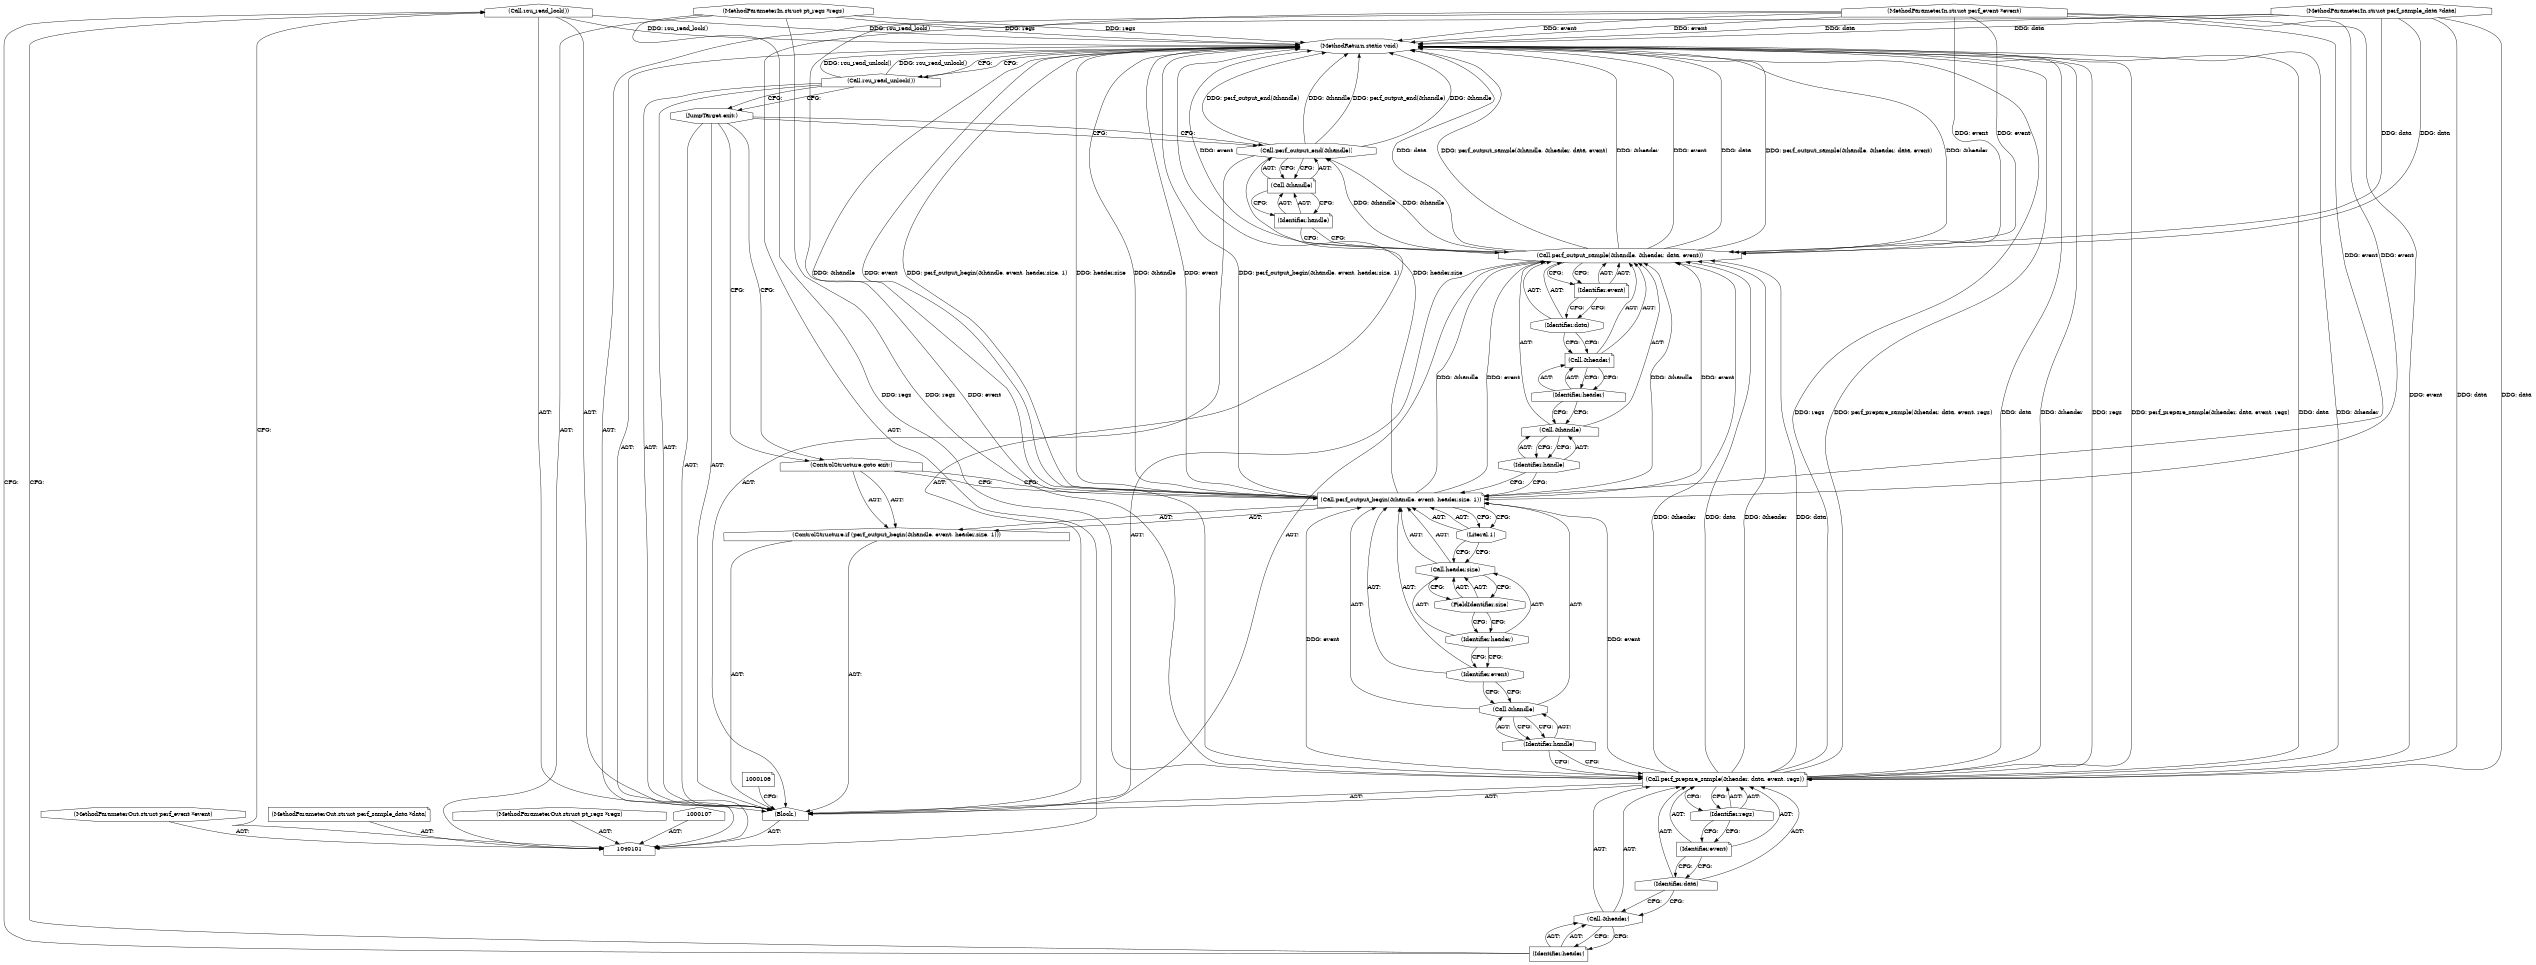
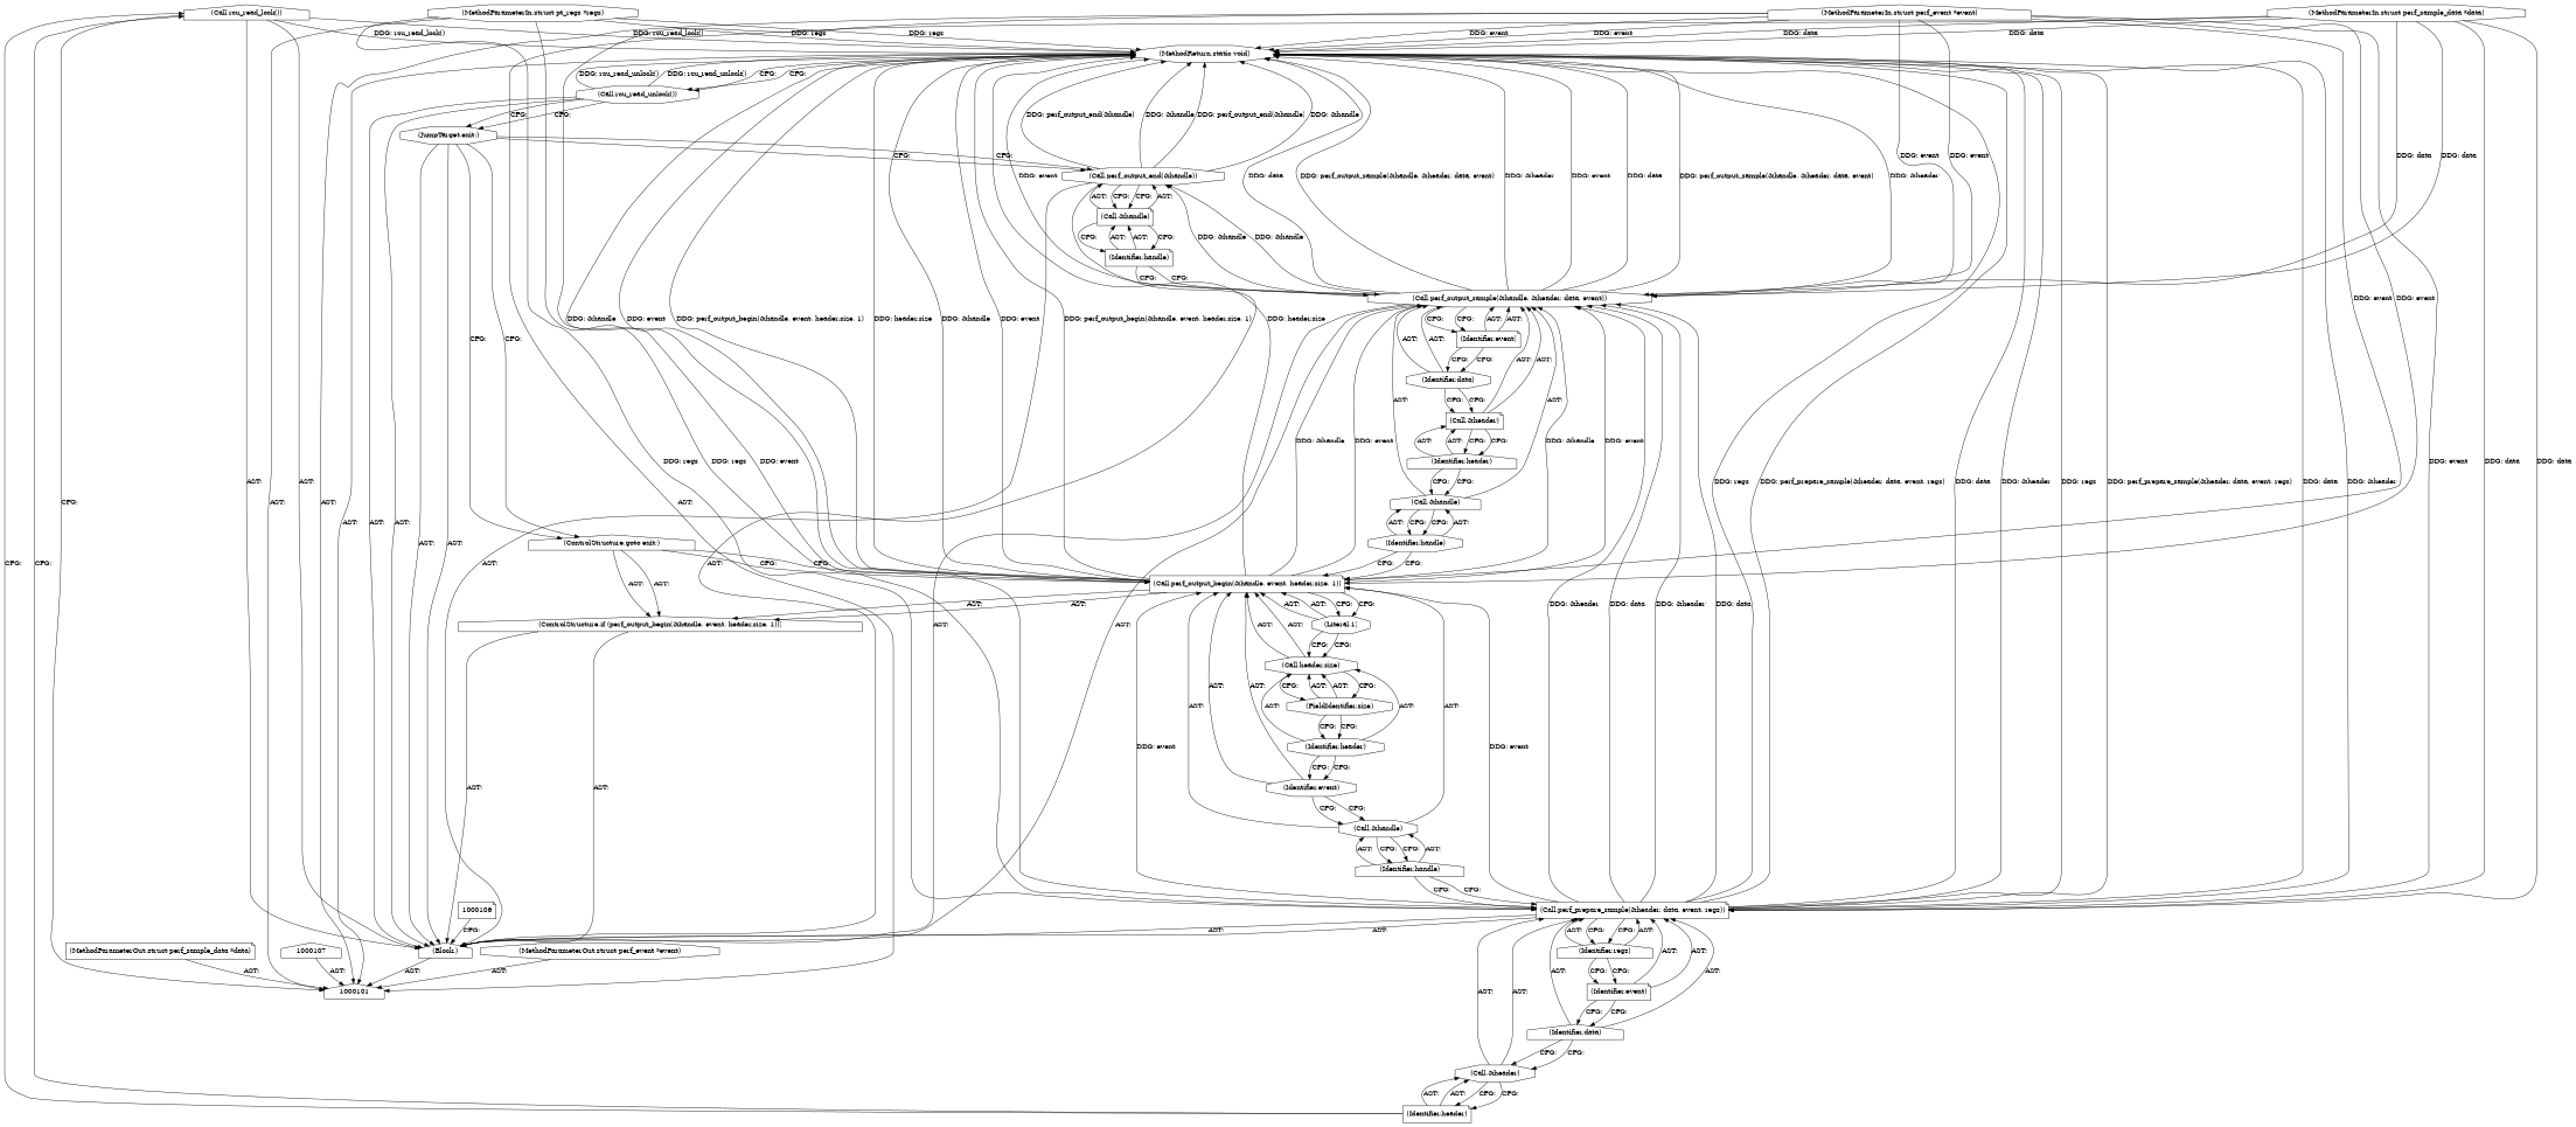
  digraph {
    node [shape=octagon]
    n1 [label="(Call,rcu_read_lock())" shape=house]
    n2 [label="(MethodReturn,static void)"]
    n3 [label="(Block,)" shape=house]
-   1000101 [shape=house label=1040101]
-   n5 [label="(Call,rcu_read_unlock())" shape=house]
+   1000101 [shape=house]
+   n5 [label="(Call,rcu_read_unlock())"]
    n6 [label="(Call,perf_prepare_sample(&header, data, event, regs))" shape=note]
    n7 [label="(Identifier,regs)" shape=house]
    n8 [label="(Call,perf_output_begin(&handle, event, header.size, 1))" shape=note]
    n9 [label="(Call,perf_output_sample(&handle, &header, data, event))"]
    n10 [label="(Identifier,event)" shape=note]
    n11 [label="(ControlStructure,if (perf_output_begin(&handle, event, header.size, 1)))" shape=house]
    n12 [label="(Literal,1)"]
    n13 [label="(Identifier,event)" shape=note]
    n14 [label="(Call,perf_output_end(&handle))"]
    n15 [label="(Call,&header)"]
    n16 [label="(Identifier,header)" shape=note]
    n17 [label="(Identifier,data)" shape=house]
    n18 [label="(Call,&handle)"]
    n19 [label="(Identifier,handle)" shape=house]
    n20 [label="(Identifier,event)"]
    n21 [label="(Call,header.size)"]
    n22 [label="(FieldIdentifier,size)"]
    n23 [label="(Identifier,header)"]
    n24 [label="(ControlStructure,goto exit;)" shape=house]
    n25 [label="(Identifier,data)"]
    n26 [label="(Call,&handle)" shape=note]
    n27 [label="(Call,&handle)" shape=house]
    n28 [label="(Identifier,handle)"]
    n29 [label="(Call,&header)" shape=note]
    n30 [label="(Identifier,header)" shape=house]
    n31 [label="(Identifier,handle)" shape=note]
    n32 [label="(JumpTarget,exit:)"]
    n33 [label="(MethodParameterIn,struct perf_event *event)" shape=house]
    n34 [label="(MethodParameterOut,struct perf_event *event)"]
    n35 [label="(MethodParameterIn,struct perf_sample_data *data)"]
    n36 [label="(MethodParameterOut,struct perf_sample_data *data)" shape=note]
    n37 [label="(MethodParameterIn,struct pt_regs *regs)"]
-   n38 [label="(MethodParameterOut,struct pt_regs *regs)" shape=house]
    1000106 [shape=note]
    1000107 [shape=house]
    n1 -> n2 [label="DDG: rcu_read_lock()"]
    n1 -> n2 [label="DDG: rcu_read_lock()"]
    n1 -> n3 [label="AST: "]
    n1 -> n3 [label="AST: "]
    n1 -> 1000101 [label="CFG: "]
    n2 -> 1000101 [label="AST: "]
    n2 -> n5 [label="CFG: "]
    n2 -> n5 [label="CFG: "]
    n3 -> 1000101 [label="AST: "]
    n5 -> n2 [label="DDG: rcu_read_unlock()"]
    n5 -> n2 [label="DDG: rcu_read_unlock()"]
    n5 -> n3 [label="AST: "]
    n5 -> n3 [label="AST: "]
    n5 -> n32 [label="CFG: "]
    n5 -> n32 [label="CFG: "]
    n6 -> n2 [label="DDG: regs"]
    n6 -> n2 [label="DDG: perf_prepare_sample(&header, data, event, regs)"]
    n6 -> n2 [label="DDG: data"]
    n6 -> n2 [label="DDG: &header"]
    n6 -> n2 [label="DDG: regs"]
    n6 -> n2 [label="DDG: perf_prepare_sample(&header, data, event, regs)"]
    n6 -> n2 [label="DDG: data"]
    n6 -> n2 [label="DDG: &header"]
    n6 -> n3 [label="AST: "]
    n6 -> n3 [label="AST: "]
    n6 -> n7 [label="CFG: "]
    n6 -> n7 [label="CFG: "]
    n6 -> n8 [label="DDG: event"]
    n6 -> n8 [label="DDG: event"]
    n6 -> n9 [label="DDG: &header"]
    n6 -> n9 [label="DDG: data"]
    n6 -> n9 [label="DDG: &header"]
    n6 -> n9 [label="DDG: data"]
    n7 -> n6 [label="AST: "]
    n7 -> n6 [label="AST: "]
    n7 -> n10 [label="CFG: "]
    n7 -> n10 [label="CFG: "]
    n8 -> n2 [label="DDG: &handle"]
    n8 -> n2 [label="DDG: event"]
    n8 -> n2 [label="DDG: perf_output_begin(&handle, event, header.size, 1)"]
    n8 -> n2 [label="DDG: header.size"]
    n8 -> n2 [label="DDG: &handle"]
    n8 -> n2 [label="DDG: event"]
    n8 -> n2 [label="DDG: perf_output_begin(&handle, event, header.size, 1)"]
    n8 -> n2 [label="DDG: header.size"]
    n8 -> n9 [label="DDG: &handle"]
    n8 -> n9 [label="DDG: event"]
    n8 -> n9 [label="DDG: &handle"]
    n8 -> n9 [label="DDG: event"]
    n8 -> n11 [label="AST: "]
    n8 -> n11 [label="AST: "]
    n8 -> n12 [label="CFG: "]
    n8 -> n12 [label="CFG: "]
    n9 -> n2 [label="DDG: data"]
    n9 -> n2 [label="DDG: perf_output_sample(&handle, &header, data, event)"]
    n9 -> n2 [label="DDG: &header"]
    n9 -> n2 [label="DDG: event"]
    n9 -> n2 [label="DDG: data"]
    n9 -> n2 [label="DDG: perf_output_sample(&handle, &header, data, event)"]
    n9 -> n2 [label="DDG: &header"]
    n9 -> n2 [label="DDG: event"]
    n9 -> n3 [label="AST: "]
    n9 -> n3 [label="AST: "]
    n9 -> n13 [label="CFG: "]
    n9 -> n13 [label="CFG: "]
    n9 -> n14 [label="DDG: &handle"]
    n9 -> n14 [label="DDG: &handle"]
    n10 -> n6 [label="AST: "]
    n10 -> n6 [label="AST: "]
    n10 -> n17 [label="CFG: "]
    n10 -> n17 [label="CFG: "]
    n11 -> n3 [label="AST: "]
    n11 -> n3 [label="AST: "]
    n12 -> n8 [label="AST: "]
    n12 -> n8 [label="AST: "]
    n12 -> n21 [label="CFG: "]
    n12 -> n21 [label="CFG: "]
    n13 -> n9 [label="AST: "]
    n13 -> n9 [label="AST: "]
    n13 -> n25 [label="CFG: "]
    n13 -> n25 [label="CFG: "]
    n14 -> n2 [label="DDG: perf_output_end(&handle)"]
    n14 -> n2 [label="DDG: &handle"]
    n14 -> n2 [label="DDG: perf_output_end(&handle)"]
    n14 -> n2 [label="DDG: &handle"]
    n14 -> n3 [label="AST: "]
    n14 -> n3 [label="AST: "]
    n14 -> n26 [label="CFG: "]
    n14 -> n26 [label="CFG: "]
    n15 -> n6 [label="AST: "]
    n15 -> n6 [label="AST: "]
    n15 -> n16 [label="CFG: "]
    n15 -> n16 [label="CFG: "]
    n16 -> n1 [label="CFG: "]
    n16 -> n1 [label="CFG: "]
    n16 -> n15 [label="AST: "]
    n16 -> n15 [label="AST: "]
    n17 -> n6 [label="AST: "]
    n17 -> n6 [label="AST: "]
    n17 -> n15 [label="CFG: "]
    n17 -> n15 [label="CFG: "]
    n18 -> n8 [label="AST: "]
    n18 -> n8 [label="AST: "]
    n18 -> n19 [label="CFG: "]
    n18 -> n19 [label="CFG: "]
    n19 -> n6 [label="CFG: "]
    n19 -> n6 [label="CFG: "]
    n19 -> n18 [label="AST: "]
    n19 -> n18 [label="AST: "]
    n20 -> n8 [label="AST: "]
    n20 -> n8 [label="AST: "]
    n20 -> n18 [label="CFG: "]
    n20 -> n18 [label="CFG: "]
    n21 -> n8 [label="AST: "]
    n21 -> n8 [label="AST: "]
    n21 -> n22 [label="CFG: "]
    n21 -> n22 [label="CFG: "]
    n22 -> n21 [label="AST: "]
    n22 -> n21 [label="AST: "]
    n22 -> n23 [label="CFG: "]
    n22 -> n23 [label="CFG: "]
    n23 -> n20 [label="CFG: "]
    n23 -> n20 [label="CFG: "]
    n23 -> n21 [label="AST: "]
    n23 -> n21 [label="AST: "]
    n24 -> n8 [label="CFG: "]
    n24 -> n8 [label="CFG: "]
    n24 -> n11 [label="AST: "]
    n24 -> n11 [label="AST: "]
    n25 -> n9 [label="AST: "]
    n25 -> n9 [label="AST: "]
    n25 -> n29 [label="CFG: "]
    n25 -> n29 [label="CFG: "]
    n26 -> n14 [label="AST: "]
    n26 -> n14 [label="AST: "]
    n26 -> n31 [label="CFG: "]
    n26 -> n31 [label="CFG: "]
    n27 -> n9 [label="AST: "]
    n27 -> n9 [label="AST: "]
    n27 -> n28 [label="CFG: "]
    n27 -> n28 [label="CFG: "]
    n28 -> n8 [label="CFG: "]
    n28 -> n8 [label="CFG: "]
    n28 -> n27 [label="AST: "]
    n28 -> n27 [label="AST: "]
    n29 -> n9 [label="AST: "]
    n29 -> n9 [label="AST: "]
    n29 -> n30 [label="CFG: "]
    n29 -> n30 [label="CFG: "]
    n30 -> n27 [label="CFG: "]
    n30 -> n27 [label="CFG: "]
    n30 -> n29 [label="AST: "]
    n30 -> n29 [label="AST: "]
    n31 -> n9 [label="CFG: "]
    n31 -> n9 [label="CFG: "]
    n31 -> n26 [label="AST: "]
    n31 -> n26 [label="AST: "]
    n32 -> n3 [label="AST: "]
    n32 -> n3 [label="AST: "]
    n32 -> n14 [label="CFG: "]
    n32 -> n14 [label="CFG: "]
    n32 -> n24 [label="CFG: "]
    n32 -> n24 [label="CFG: "]
    n33 -> n2 [label="DDG: event"]
    n33 -> n2 [label="DDG: event"]
    n33 -> 1000101 [label="AST: "]
    n33 -> n6 [label="DDG: event"]
    n33 -> n6 [label="DDG: event"]
    n33 -> n8 [label="DDG: event"]
    n33 -> n8 [label="DDG: event"]
    n33 -> n9 [label="DDG: event"]
    n33 -> n9 [label="DDG: event"]
    n34 -> 1000101 [label="AST: "]
    n35 -> n2 [label="DDG: data"]
    n35 -> n2 [label="DDG: data"]
    n35 -> 1000101 [label="AST: "]
    n35 -> n6 [label="DDG: data"]
    n35 -> n6 [label="DDG: data"]
    n35 -> n9 [label="DDG: data"]
    n35 -> n9 [label="DDG: data"]
    n36 -> 1000101 [label="AST: "]
    n37 -> n2 [label="DDG: regs"]
    n37 -> n2 [label="DDG: regs"]
    n37 -> 1000101 [label="AST: "]
    n37 -> n6 [label="DDG: regs"]
    n37 -> n6 [label="DDG: regs"]
-   n38 -> 1000101 [label="AST: "]
    1000106 -> n3 [label="CFG: "]
    1000107 -> 1000101 [label="AST: "]
  }
